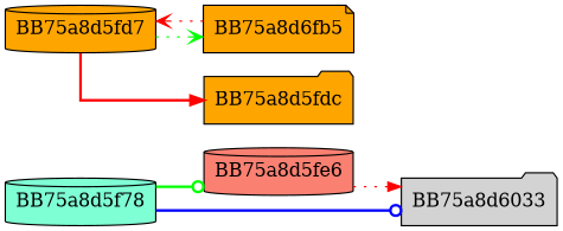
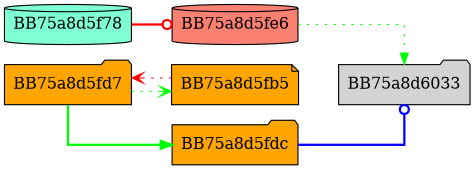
  digraph {
    rankdir=LR
    splines=ortho
    node [fillcolor=orange shape=cylinder style=filled]
    edge [arrowhead=odot color=red style=bold]
    BB75a8d5f78 [fillcolor=aquamarine]
    BB75a8d5fe6 [fillcolor=salmon]
    BB75a8d6033 [fillcolor=lightgrey shape=folder]
-   BB75a8d5fd7
-   BB75a8d5fb5 [shape=note label=BB75a8d6fb5]
+   BB75a8d5fd7 [shape=folder]
+   BB75a8d5fb5 [shape=note]
    BB75a8d5fdc [shape=folder]
-   BB75a8d5f78 -> BB75a8d5fe6 [color=green]
-   BB75a8d5fe6 -> BB75a8d6033 [arrowhead=normal style=dotted]
+   BB75a8d5f78 -> BB75a8d5fe6
+   BB75a8d5fe6 -> BB75a8d6033 [arrowhead=normal color=green style=dotted]
    BB75a8d5fd7 -> BB75a8d5fb5 [arrowhead=vee color=green style=dotted]
-   BB75a8d5fd7 -> BB75a8d5fdc [arrowhead=normal]
+   BB75a8d5fd7 -> BB75a8d5fdc [arrowhead=normal color=green]
    BB75a8d5fb5 -> BB75a8d5fd7 [arrowhead=vee style=dotted]
-   BB75a8d5f78 -> BB75a8d6033 [color=blue]
+   BB75a8d5fdc -> BB75a8d6033 [color=blue]
  }
